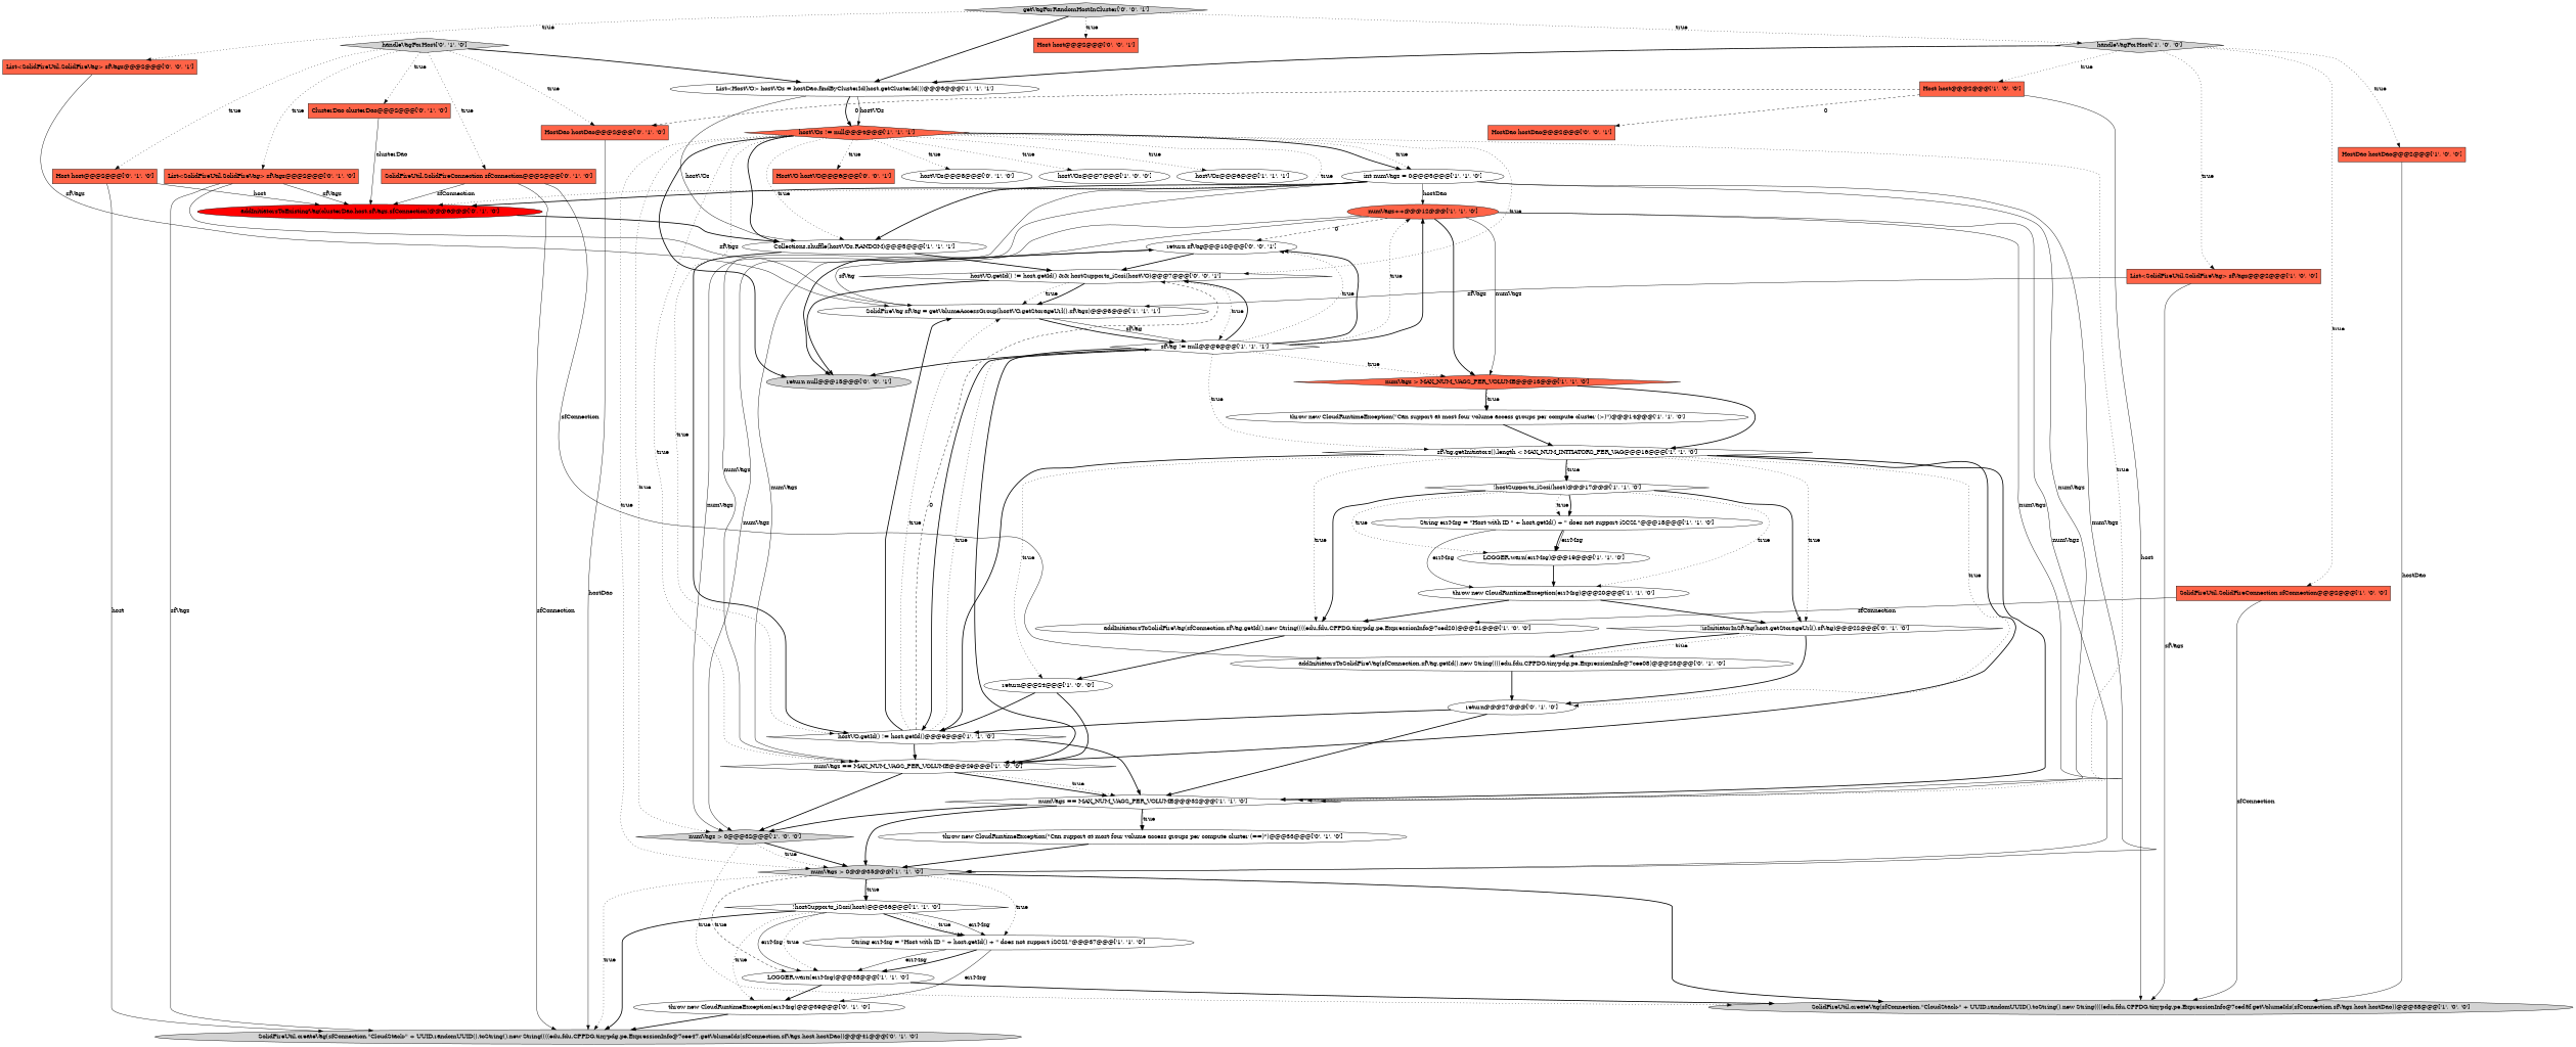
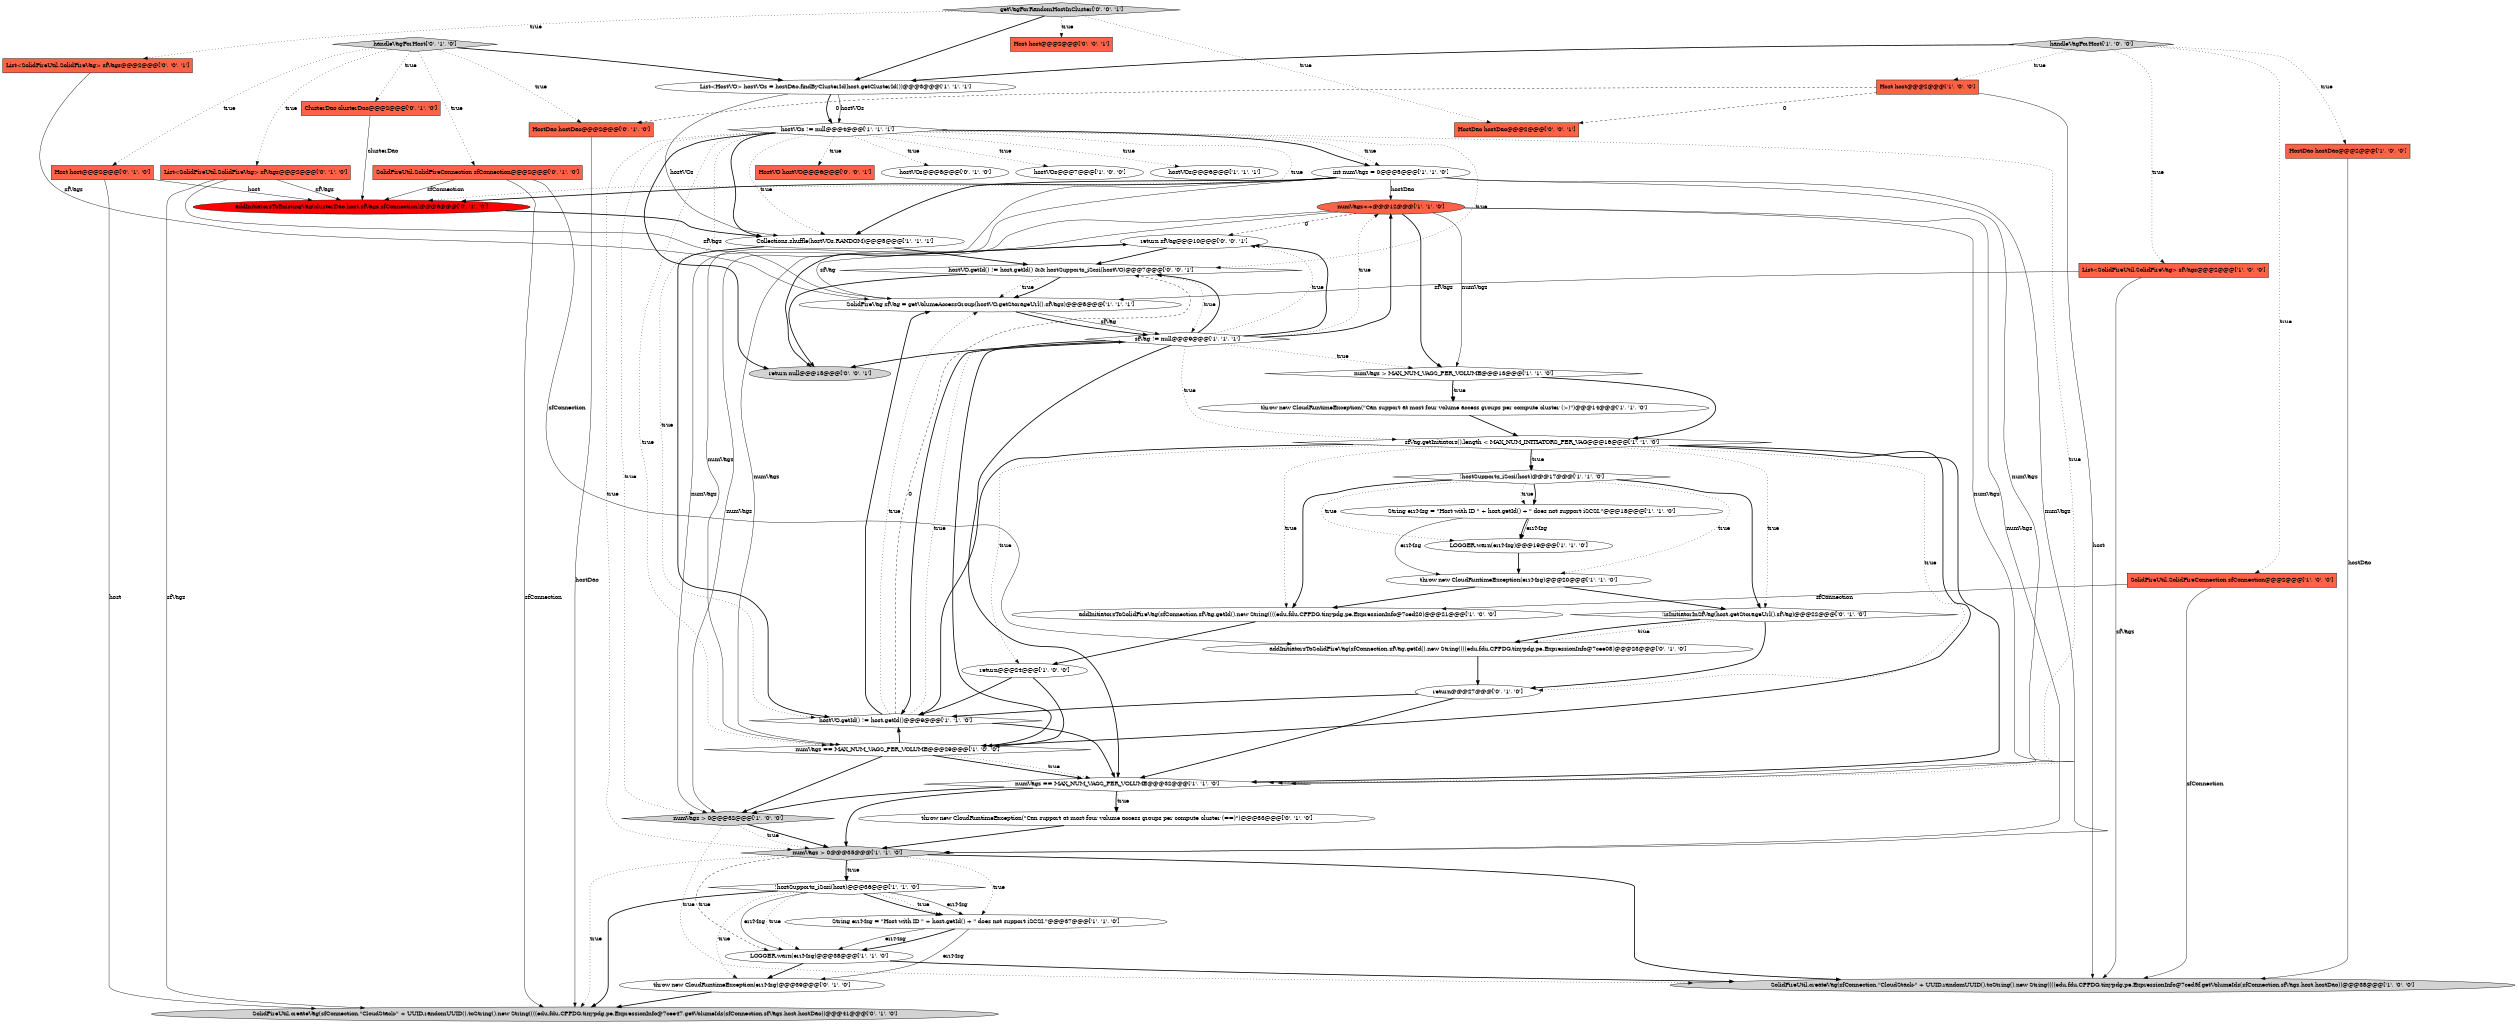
  digraph {
    node [fillcolor=white shape=ellipse style=filled]
    edge [style=bold]
    n1 [fillcolor=tomato label="numVags++@@@12@@@['1', '1', '0']"]
    n2 [fillcolor=lightgray label="numVags > 0@@@35@@@['1', '1', '0']" shape=diamond]
    n3 [label="return sfVag@@@10@@@['0', '0', '1']"]
-   n4 [fillcolor=tomato label="numVags > MAX_NUM_VAGS_PER_VOLUME@@@13@@@['1', '1', '0']" shape=diamond]
+   n4 [label="numVags > MAX_NUM_VAGS_PER_VOLUME@@@13@@@['1', '1', '0']" shape=diamond]
    n5 [label="numVags == MAX_NUM_VAGS_PER_VOLUME@@@32@@@['1', '1', '0']" shape=diamond]
    n6 [fillcolor=lightgray label="numVags > 0@@@32@@@['1', '0', '0']" shape=diamond]
    n7 [label="numVags == MAX_NUM_VAGS_PER_VOLUME@@@29@@@['1', '0', '0']" shape=diamond]
    n8 [fillcolor=lightgray label="SolidFireUtil.createVag(sfConnection,\"CloudStack-\" + UUID.randomUUID().toString(),new String((((edu.fdu.CPPDG.tinypdg.pe.ExpressionInfo@7ced5f,getVolumeIds(sfConnection,sfVags,host,hostDao))@@@38@@@['1', '0', '0']"]
    n9 [fillcolor=lightgray label="SolidFireUtil.createVag(sfConnection,\"CloudStack-\" + UUID.randomUUID().toString(),new String((((edu.fdu.CPPDG.tinypdg.pe.ExpressionInfo@7cee47,getVolumeIds(sfConnection,sfVags,host,hostDao))@@@41@@@['0', '1', '0']"]
    n10 [label="!hostSupports_iScsi(host)@@@36@@@['1', '1', '0']" shape=diamond]
    n11 [label="String errMsg = \"Host with ID \" + host.getId() + \" does not support iSCSI.\"@@@37@@@['1', '1', '0']"]
    n12 [label="LOGGER.warn(errMsg)@@@38@@@['1', '1', '0']"]
    n13 [label="hostVO.getId() != host.getId() && hostSupports_iScsi(hostVO)@@@7@@@['0', '0', '1']" shape=diamond]
    n14 [fillcolor=lightgray label="return null@@@15@@@['0', '0', '1']"]
    n15 [label="sfVag.getInitiators().length < MAX_NUM_INITIATORS_PER_VAG@@@16@@@['1', '1', '0']" shape=diamond]
    n16 [label="throw new CloudRuntimeException(\"Can support at most four volume access groups per compute cluster (>)\")@@@14@@@['1', '1', '0']"]
    n17 [label="throw new CloudRuntimeException(\"Can support at most four volume access groups per compute cluster (==)\")@@@33@@@['0', '1', '0']"]
    n18 [label="addInitiatorsToSolidFireVag(sfConnection,sfVag.getId(),new String((((edu.fdu.CPPDG.tinypdg.pe.ExpressionInfo@7ced20)@@@21@@@['1', '0', '0']"]
    n19 [label="!hostSupports_iScsi(host)@@@17@@@['1', '1', '0']" shape=diamond]
    n20 [label="hostVO.getId() != host.getId()@@@9@@@['1', '1', '0']" shape=diamond]
    n21 [label="return@@@24@@@['1', '0', '0']"]
    n22 [label="!isInitiatorInSfVag(host.getStorageUrl(),sfVag)@@@22@@@['0', '1', '0']" shape=diamond]
    n23 [label="return@@@27@@@['0', '1', '0']"]
    n24 [label="throw new CloudRuntimeException(errMsg)@@@20@@@['1', '1', '0']"]
    n25 [label="String errMsg = \"Host with ID \" + host.getId() + \" does not support iSCSI.\"@@@18@@@['1', '1', '0']"]
    n26 [label="LOGGER.warn(errMsg)@@@19@@@['1', '1', '0']"]
    n27 [label="SolidFireVag sfVag = getVolumeAccessGroup(hostVO.getStorageUrl(),sfVags)@@@8@@@['1', '1', '1']"]
    n28 [label="sfVag != null@@@9@@@['1', '1', '1']" shape=diamond]
    n29 [label="addInitiatorsToSolidFireVag(sfConnection,sfVag.getId(),new String((((edu.fdu.CPPDG.tinypdg.pe.ExpressionInfo@7cee08)@@@23@@@['0', '1', '0']"]
    n30 [label="Collections.shuffle(hostVOs,RANDOM)@@@5@@@['1', '1', '1']"]
    n31 [fillcolor=tomato label="HostDao hostDao@@@2@@@['0', '0', '1']" shape=box]
    n32 [fillcolor=lightgray label="handleVagForHost['0', '1', '0']" shape=diamond]
    n33 [fillcolor=tomato label="SolidFireUtil.SolidFireConnection sfConnection@@@2@@@['0', '1', '0']" shape=box]
    n34 [label="List<HostVO> hostVOs = hostDao.findByClusterId(host.getClusterId())@@@3@@@['1', '1', '1']"]
    n35 [fillcolor=tomato label="HostDao hostDao@@@2@@@['0', '1', '0']" shape=box]
    n36 [fillcolor=tomato label="ClusterDao clusterDao@@@2@@@['0', '1', '0']" shape=box]
    n37 [fillcolor=tomato label="Host host@@@2@@@['0', '1', '0']" shape=box]
    n38 [fillcolor=tomato label="List<SolidFireUtil.SolidFireVag> sfVags@@@2@@@['0', '1', '0']" shape=box]
    n39 [fillcolor=red label="addInitiatorsToExistingVag(clusterDao,host,sfVags,sfConnection)@@@6@@@['0', '1', '0']"]
-   n40 [fillcolor=tomato label="hostVOs != null@@@4@@@['1', '1', '1']" shape=diamond]
+   n40 [label="hostVOs != null@@@4@@@['1', '1', '1']" shape=diamond]
    n41 [fillcolor=tomato label="Host host@@@2@@@['1', '0', '0']" shape=box]
    n42 [fillcolor=lightgray label="getVagForRandomHostInCluster['0', '0', '1']" shape=diamond]
    n43 [fillcolor=tomato label="Host host@@@2@@@['0', '0', '1']" shape=box]
    n44 [fillcolor=tomato label="List<SolidFireUtil.SolidFireVag> sfVags@@@2@@@['0', '0', '1']" shape=box]
    n45 [fillcolor=tomato label="HostVO hostVO@@@6@@@['0', '0', '1']" shape=box]
    n46 [label="hostVOs@@@8@@@['0', '1', '0']"]
    n47 [label="int numVags = 0@@@5@@@['1', '1', '0']"]
    n48 [label="hostVOs@@@7@@@['1', '0', '0']"]
    n49 [label="hostVOs@@@6@@@['1', '1', '1']"]
    n50 [fillcolor=tomato label="HostDao hostDao@@@2@@@['1', '0', '0']" shape=box]
    n51 [label="throw new CloudRuntimeException(errMsg)@@@39@@@['0', '1', '0']"]
    n52 [fillcolor=tomato label="List<SolidFireUtil.SolidFireVag> sfVags@@@2@@@['1', '0', '0']" shape=box]
    n53 [fillcolor=lightgray label="handleVagForHost['1', '0', '0']" shape=diamond]
    n54 [fillcolor=tomato label="SolidFireUtil.SolidFireConnection sfConnection@@@2@@@['1', '0', '0']" shape=box]
    n1 -> n2 [label=numVags style=solid]
    n1 -> n3 [label=0 style=dashed]
    n1 -> n4 [label=numVags style=solid]
    n1 -> n4
    n1 -> n5 [label=numVags style=solid]
    n1 -> n6 [label=numVags style=solid]
    n1 -> n7 [label=numVags style=solid]
    n2 -> n8
    n2 -> n9 [label=true style=dotted]
    n2 -> n10
    n2 -> n10 [label=true style=dotted]
    n2 -> n11 [label=true style=dotted]
    n2 -> n12 [label=true style=dashed]
    n3 -> n13
    n3 -> n14
    n4 -> n15
    n4 -> n16 [label=true style=dotted]
    n4 -> n16
    n5 -> n2
    n5 -> n6
    n5 -> n17
    n5 -> n17 [label=true style=dotted]
    n6 -> n2
    n6 -> n2 [label=true style=dotted]
    n6 -> n8 [label=true style=dotted]
    n7 -> n5
    n7 -> n5 [label=true style=dotted]
    n7 -> n6
    n10 -> n9
    n10 -> n11 [label=errMsg style=solid]
    n10 -> n11
    n10 -> n11 [label=true style=dotted]
    n10 -> n12 [label=true style=dotted]
    n10 -> n12 [label=errMsg style=solid]
    n10 -> n51 [label=true style=dotted]
    n11 -> n12 [label=errMsg style=solid]
    n11 -> n12
    n11 -> n51 [label=errMsg style=solid]
    n12 -> n8
    n12 -> n51
    n13 -> n14
    n13 -> n27 [label=true style=dotted]
    n13 -> n27
    n13 -> n28 [label=true style=dotted]
    n15 -> n5
    n15 -> n7
    n15 -> n18 [label=true style=dotted]
    n15 -> n19 [label=true style=dotted]
    n15 -> n19
    n15 -> n20
    n15 -> n21 [label=true style=dotted]
    n15 -> n22 [label=true style=dotted]
    n15 -> n23 [label=true style=dotted]
    n16 -> n15
    n17 -> n2
    n18 -> n21
    n19 -> n18
    n19 -> n22
    n19 -> n24 [label=true style=dotted]
    n19 -> n25
    n19 -> n25 [label=true style=dotted]
    n19 -> n26 [label=true style=dotted]
    n20 -> n5
-   n20 -> n7
+   n7 -> n20
    n20 -> n13 [label=0 style=dashed]
    n20 -> n27
    n20 -> n27 [label=true style=dotted]
    n20 -> n28 [label=true style=dotted]
    n21 -> n7
    n21 -> n20
    n22 -> n23
    n22 -> n29 [label=true style=dotted]
    n22 -> n29
    n23 -> n5
    n23 -> n20
    n24 -> n18
    n24 -> n22
    n25 -> n24 [label=errMsg style=solid]
    n25 -> n26 [label=errMsg style=solid]
    n25 -> n26
    n26 -> n24
    n27 -> n3 [label=sfVag style=solid]
    n27 -> n28 [label=sfVag style=solid]
    n27 -> n28
    n28 -> n1
    n28 -> n1 [label=true style=dotted]
    n28 -> n3
    n28 -> n3 [label=true style=dotted]
    n28 -> n4 [label=true style=dotted]
+   n28 -> n5
    n28 -> n7
    n28 -> n13
    n28 -> n14
    n28 -> n15 [label=true style=dotted]
    n28 -> n20
    n29 -> n23
    n30 -> n13
    n30 -> n20
    n32 -> n33 [label=true style=dotted]
    n32 -> n34
    n32 -> n35 [label=true style=dotted]
    n32 -> n36 [label=true style=dotted]
    n32 -> n37 [label=true style=dotted]
    n32 -> n38 [label=true style=dotted]
    n33 -> n9 [label=sfConnection style=solid]
    n33 -> n29 [label=sfConnection style=solid]
    n33 -> n39 [label=sfConnection style=solid]
    n34 -> n30 [label=hostVOs style=solid]
    n34 -> n40 [label=hostVOs style=solid]
    n34 -> n40
    n35 -> n9 [label=hostDao style=solid]
    n36 -> n39 [label=clusterDao style=solid]
    n37 -> n9 [label=host style=solid]
    n37 -> n39 [label=host style=solid]
    n38 -> n9 [label=sfVags style=solid]
    n38 -> n27 [label=sfVags style=solid]
    n38 -> n39 [label=sfVags style=solid]
    n39 -> n30
    n40 -> n2 [label=true style=dotted]
    n40 -> n5 [label=true style=dotted]
    n40 -> n6 [label=true style=dotted]
    n40 -> n7 [label=true style=dotted]
    n40 -> n13 [label=true style=dotted]
    n40 -> n14
    n40 -> n20 [label=true style=dotted]
    n40 -> n30
    n40 -> n30 [label=true style=dotted]
    n40 -> n39 [label=true style=dotted]
    n40 -> n45 [label=true style=dotted]
    n40 -> n46 [label=true style=dotted]
    n40 -> n47
    n40 -> n47 [label=true style=dotted]
    n40 -> n48 [label=true style=dotted]
    n40 -> n49 [label=true style=dotted]
    n41 -> n8 [label=host style=solid]
    n41 -> n31 [label=0 style=dashed]
    n41 -> n35 [label=0 style=dashed]
-   n42 -> n53 [label=true style=dotted]
+   n42 -> n31 [label=true style=dotted]
    n42 -> n34
    n42 -> n43 [label=true style=dotted]
    n42 -> n44 [label=true style=dotted]
    n44 -> n27 [label=sfVags style=solid]
    n47 -> n1 [label=hostDao style=solid]
    n47 -> n2 [label=numVags style=solid]
    n47 -> n5 [label=numVags style=solid]
    n47 -> n6 [label=numVags style=solid]
    n47 -> n7 [label=numVags style=solid]
    n47 -> n30
    n47 -> n39
    n50 -> n8 [label=hostDao style=solid]
    n51 -> n9
    n52 -> n8 [label=sfVags style=solid]
    n52 -> n27 [label=sfVags style=solid]
    n53 -> n34
    n53 -> n41 [label=true style=dotted]
    n53 -> n50 [label=true style=dotted]
    n53 -> n52 [label=true style=dotted]
    n53 -> n54 [label=true style=dotted]
    n54 -> n8 [label=sfConnection style=solid]
    n54 -> n18 [label=sfConnection style=solid]
  }
